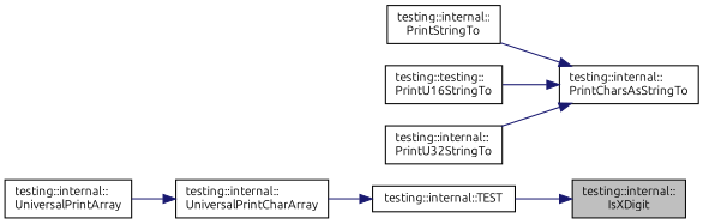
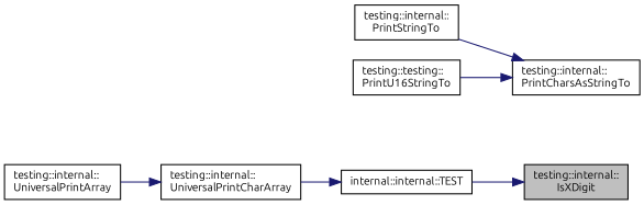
  digraph {
    fontname=Ubuntu
    rankdir=RL
    node [color=black fontname=Ubuntu fontsize=10 shape=record]
    edge [color=midnightblue dir=back fontname=Ubuntu fontsize=10 labelfontname=Helvetica labelfontsize=10 style=solid]
    n1 [fillcolor=grey75 fontcolor=black height=0.2 label="testing::internal::\lIsXDigit" style=filled width=0.4]
-   n2 [height=0.2 label="testing::internal::TEST" width=0.4]
+   n2 [height=0.2 label="internal::internal::TEST" width=0.4]
    n3 [height=0.2 label="testing::internal::\lPrintCharsAsStringTo" width=0.4]
    n4 [height=0.2 label="testing::internal::\lPrintStringTo" width=0.4]
    n5 [height=0.2 label="testing::testing::\lPrintU16StringTo" width=0.4]
-   n6 [height=0.2 label="testing::internal::\lPrintU32StringTo" width=0.4]
    n7 [height=0.2 label="testing::internal::\lUniversalPrintCharArray" width=0.4]
    n8 [height=0.2 label="testing::internal::\lUniversalPrintArray" width=0.4]
    n1 -> n2
    n2 -> n7
    n3 -> n4
    n3 -> n5
-   n3 -> n6
    n7 -> n8
  }
